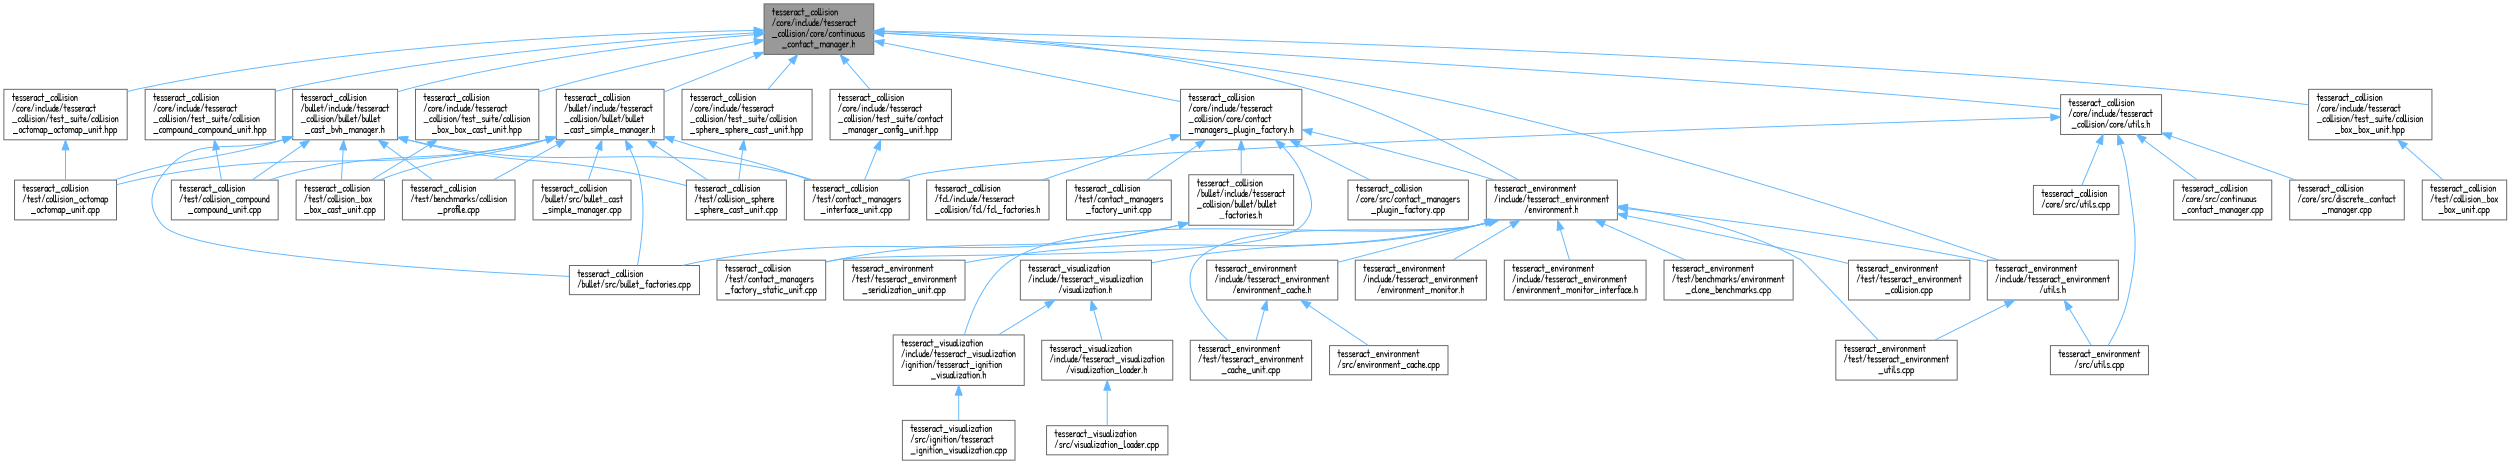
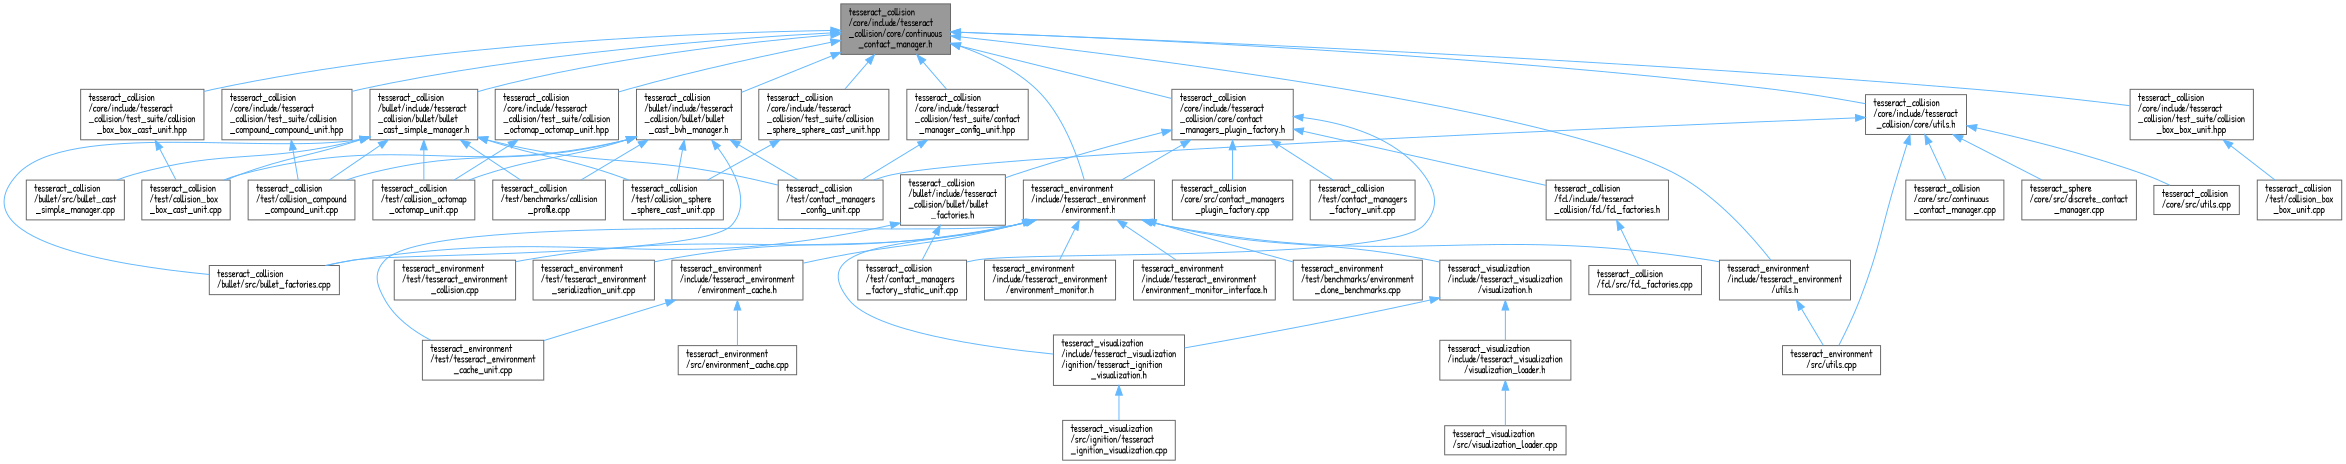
  digraph {
    fontname="Patrick Hand"
    node [color=grey40 fillcolor=white fontname="Patrick Hand" fontsize=10 shape=box style=filled]
    edge [color=steelblue1 dir=back fontname="Patrick Hand" fontsize=10 labelfontname=Helvetica labelfontsize=10 style=solid]
    n1 [color=gray40 fillcolor=grey60 fontcolor=black height=0.2 label="tesseract_collision\l/core/include/tesseract\l_collision/core/continuous\l_contact_manager.h" width=0.4]
    n2 [height=0.2 label="tesseract_collision\l/bullet/include/tesseract\l_collision/bullet/bullet\l_cast_bvh_manager.h" width=0.4]
    n3 [height=0.2 label="tesseract_collision\l/bullet/include/tesseract\l_collision/bullet/bullet\l_cast_simple_manager.h" width=0.4]
    n4 [height=0.2 label="tesseract_collision\l/core/include/tesseract\l_collision/core/contact\l_managers_plugin_factory.h" width=0.4]
    n5 [height=0.2 label="tesseract_environment\l/include/tesseract_environment\l/environment.h" width=0.4]
    n6 [height=0.2 label="tesseract_environment\l/include/tesseract_environment\l/utils.h" width=0.4]
    n7 [height=0.2 label="tesseract_collision\l/core/include/tesseract\l_collision/core/utils.h" width=0.4]
    n8 [height=0.2 label="tesseract_collision\l/core/include/tesseract\l_collision/test_suite/collision\l_box_box_cast_unit.hpp" width=0.4]
    n9 [height=0.2 label="tesseract_collision\l/core/include/tesseract\l_collision/test_suite/collision\l_box_box_unit.hpp" width=0.4]
    n10 [height=0.2 label="tesseract_collision\l/core/include/tesseract\l_collision/test_suite/collision\l_compound_compound_unit.hpp" width=0.4]
    n11 [height=0.2 label="tesseract_collision\l/core/include/tesseract\l_collision/test_suite/collision\l_octomap_octomap_unit.hpp" width=0.4]
    n12 [height=0.2 label="tesseract_collision\l/core/include/tesseract\l_collision/test_suite/collision\l_sphere_sphere_cast_unit.hpp" width=0.4]
    n13 [height=0.2 label="tesseract_collision\l/core/include/tesseract\l_collision/test_suite/contact\l_manager_config_unit.hpp" width=0.4]
    n14 [height=0.2 label="tesseract_collision\l/bullet/src/bullet_factories.cpp" width=0.4]
    n15 [height=0.2 label="tesseract_collision\l/test/benchmarks/collision\l_profile.cpp" width=0.4]
    n16 [height=0.2 label="tesseract_collision\l/test/collision_box\l_box_cast_unit.cpp" width=0.4]
    n17 [height=0.2 label="tesseract_collision\l/test/collision_compound\l_compound_unit.cpp" width=0.4]
    n18 [height=0.2 label="tesseract_collision\l/test/collision_octomap\l_octomap_unit.cpp" width=0.4]
    n19 [height=0.2 label="tesseract_collision\l/test/collision_sphere\l_sphere_cast_unit.cpp" width=0.4]
-   n20 [height=0.2 label="tesseract_collision\l/test/contact_managers\l_interface_unit.cpp" width=0.4]
+   n20 [height=0.2 label="tesseract_collision\l/test/contact_managers\l_config_unit.cpp" width=0.4]
    n21 [height=0.2 label="tesseract_collision\l/bullet/src/bullet_cast\l_simple_manager.cpp" width=0.4]
    n22 [height=0.2 label="tesseract_collision\l/bullet/include/tesseract\l_collision/bullet/bullet\l_factories.h" width=0.4]
    n23 [height=0.2 label="tesseract_collision\l/test/contact_managers\l_factory_static_unit.cpp" width=0.4]
    n24 [height=0.2 label="tesseract_collision\l/core/src/contact_managers\l_plugin_factory.cpp" width=0.4]
    n25 [height=0.2 label="tesseract_collision\l/fcl/include/tesseract\l_collision/fcl/fcl_factories.h" width=0.4]
    n26 [height=0.2 label="tesseract_collision\l/test/contact_managers\l_factory_unit.cpp" width=0.4]
    n27 [height=0.2 label="tesseract_environment\l/include/tesseract_environment\l/environment_cache.h" width=0.4]
    n28 [height=0.2 label="tesseract_environment\l/test/tesseract_environment\l_cache_unit.cpp" width=0.4]
    n29 [height=0.2 label="tesseract_environment\l/include/tesseract_environment\l/environment_monitor.h" width=0.4]
    n30 [height=0.2 label="tesseract_environment\l/include/tesseract_environment\l/environment_monitor_interface.h" width=0.4]
-   n31 [height=0.2 label="tesseract_environment\l/test/tesseract_environment\l_utils.cpp" width=0.4]
    n32 [height=0.2 label="tesseract_environment\l/test/benchmarks/environment\l_clone_benchmarks.cpp" width=0.4]
    n33 [height=0.2 label="tesseract_environment\l/test/tesseract_environment\l_collision.cpp" width=0.4]
    n34 [height=0.2 label="tesseract_environment\l/test/tesseract_environment\l_serialization_unit.cpp" width=0.4]
    n35 [height=0.2 label="tesseract_visualization\l/include/tesseract_visualization\l/ignition/tesseract_ignition\l_visualization.h" width=0.4]
    n36 [height=0.2 label="tesseract_visualization\l/include/tesseract_visualization\l/visualization.h" width=0.4]
    n37 [height=0.2 label="tesseract_environment\l/src/utils.cpp" width=0.4]
    n38 [height=0.2 label="tesseract_collision\l/core/src/continuous\l_contact_manager.cpp" width=0.4]
-   n39 [height=0.2 label="tesseract_collision\l/core/src/discrete_contact\l_manager.cpp" width=0.4]
+   n39 [height=0.2 label="tesseract_sphere\l/core/src/discrete_contact\l_manager.cpp" width=0.4]
    n40 [height=0.2 label="tesseract_collision\l/core/src/utils.cpp" width=0.4]
    n41 [height=0.2 label="tesseract_collision\l/test/collision_box\l_box_unit.cpp" width=0.4]
+   n42 [height=0.2 label="tesseract_collision\l/fcl/src/fcl_factories.cpp" width=0.4]
    n43 [height=0.2 label="tesseract_environment\l/src/environment_cache.cpp" width=0.4]
    n44 [height=0.2 label="tesseract_visualization\l/src/ignition/tesseract\l_ignition_visualization.cpp" width=0.4]
    n45 [height=0.2 label="tesseract_visualization\l/include/tesseract_visualization\l/visualization_loader.h" width=0.4]
    n46 [height=0.2 label="tesseract_visualization\l/src/visualization_loader.cpp" width=0.4]
    n1 -> n2
    n1 -> n3
    n1 -> n4
    n1 -> n5
    n1 -> n6
    n1 -> n7
    n1 -> n8
    n1 -> n9
    n1 -> n10
    n1 -> n11
    n1 -> n12
    n1 -> n13
    n2 -> n14
    n2 -> n15
    n2 -> n16
    n2 -> n17
    n2 -> n18
    n2 -> n19
    n2 -> n20
    n3 -> n14
    n3 -> n15
    n3 -> n16
    n3 -> n17
    n3 -> n18
    n3 -> n19
    n3 -> n20
    n3 -> n21
    n4 -> n5
    n4 -> n22
    n4 -> n23
    n4 -> n24
    n4 -> n25
    n4 -> n26
    n5 -> n6
    n5 -> n27
    n5 -> n28
    n5 -> n29
    n5 -> n30
-   n5 -> n31
    n5 -> n32
    n5 -> n33
    n5 -> n34
    n5 -> n35
    n5 -> n36
-   n6 -> n31
    n6 -> n37
    n7 -> n20
    n7 -> n37
    n7 -> n38
    n7 -> n39
    n7 -> n40
    n8 -> n16
    n9 -> n41
    n10 -> n17
    n11 -> n18
    n12 -> n19
    n13 -> n20
    n22 -> n14
    n22 -> n23
+   n25 -> n42
    n27 -> n28
    n27 -> n43
    n35 -> n44
    n36 -> n35
    n36 -> n45
    n45 -> n46
  }
